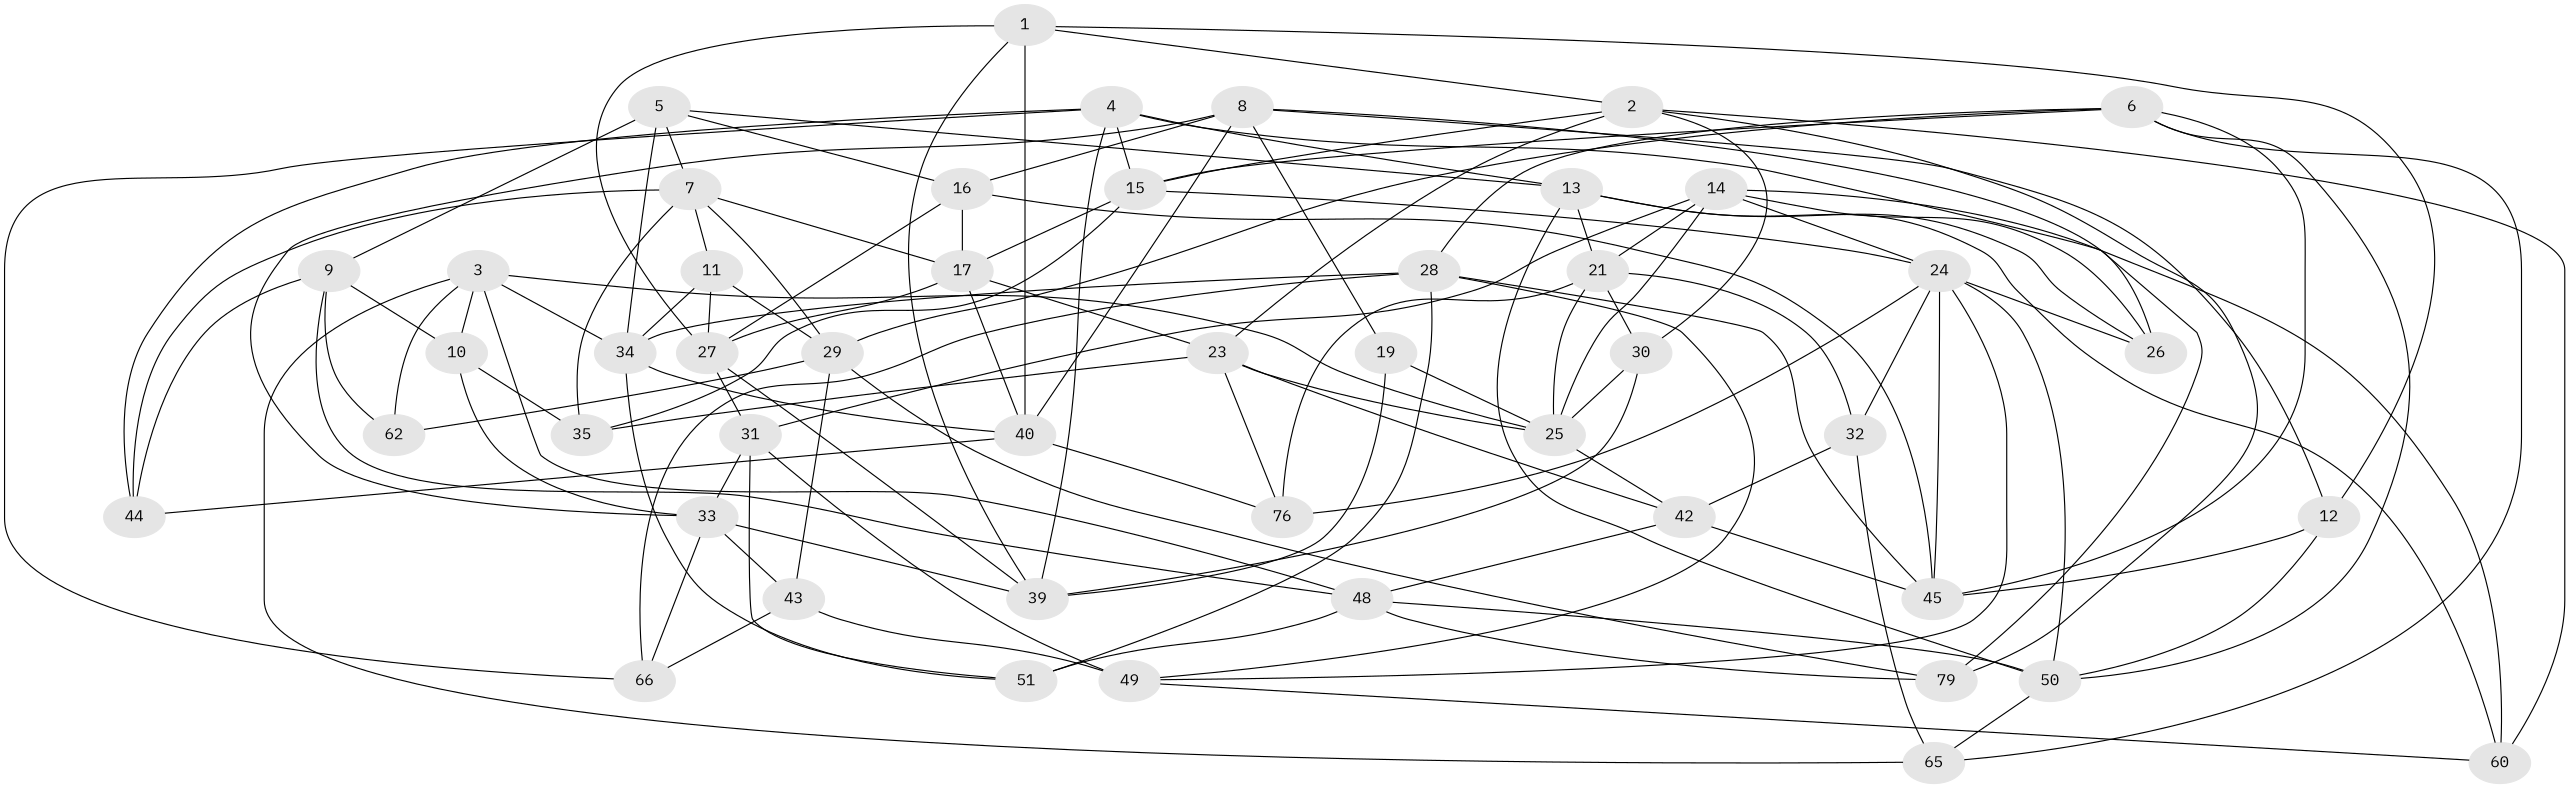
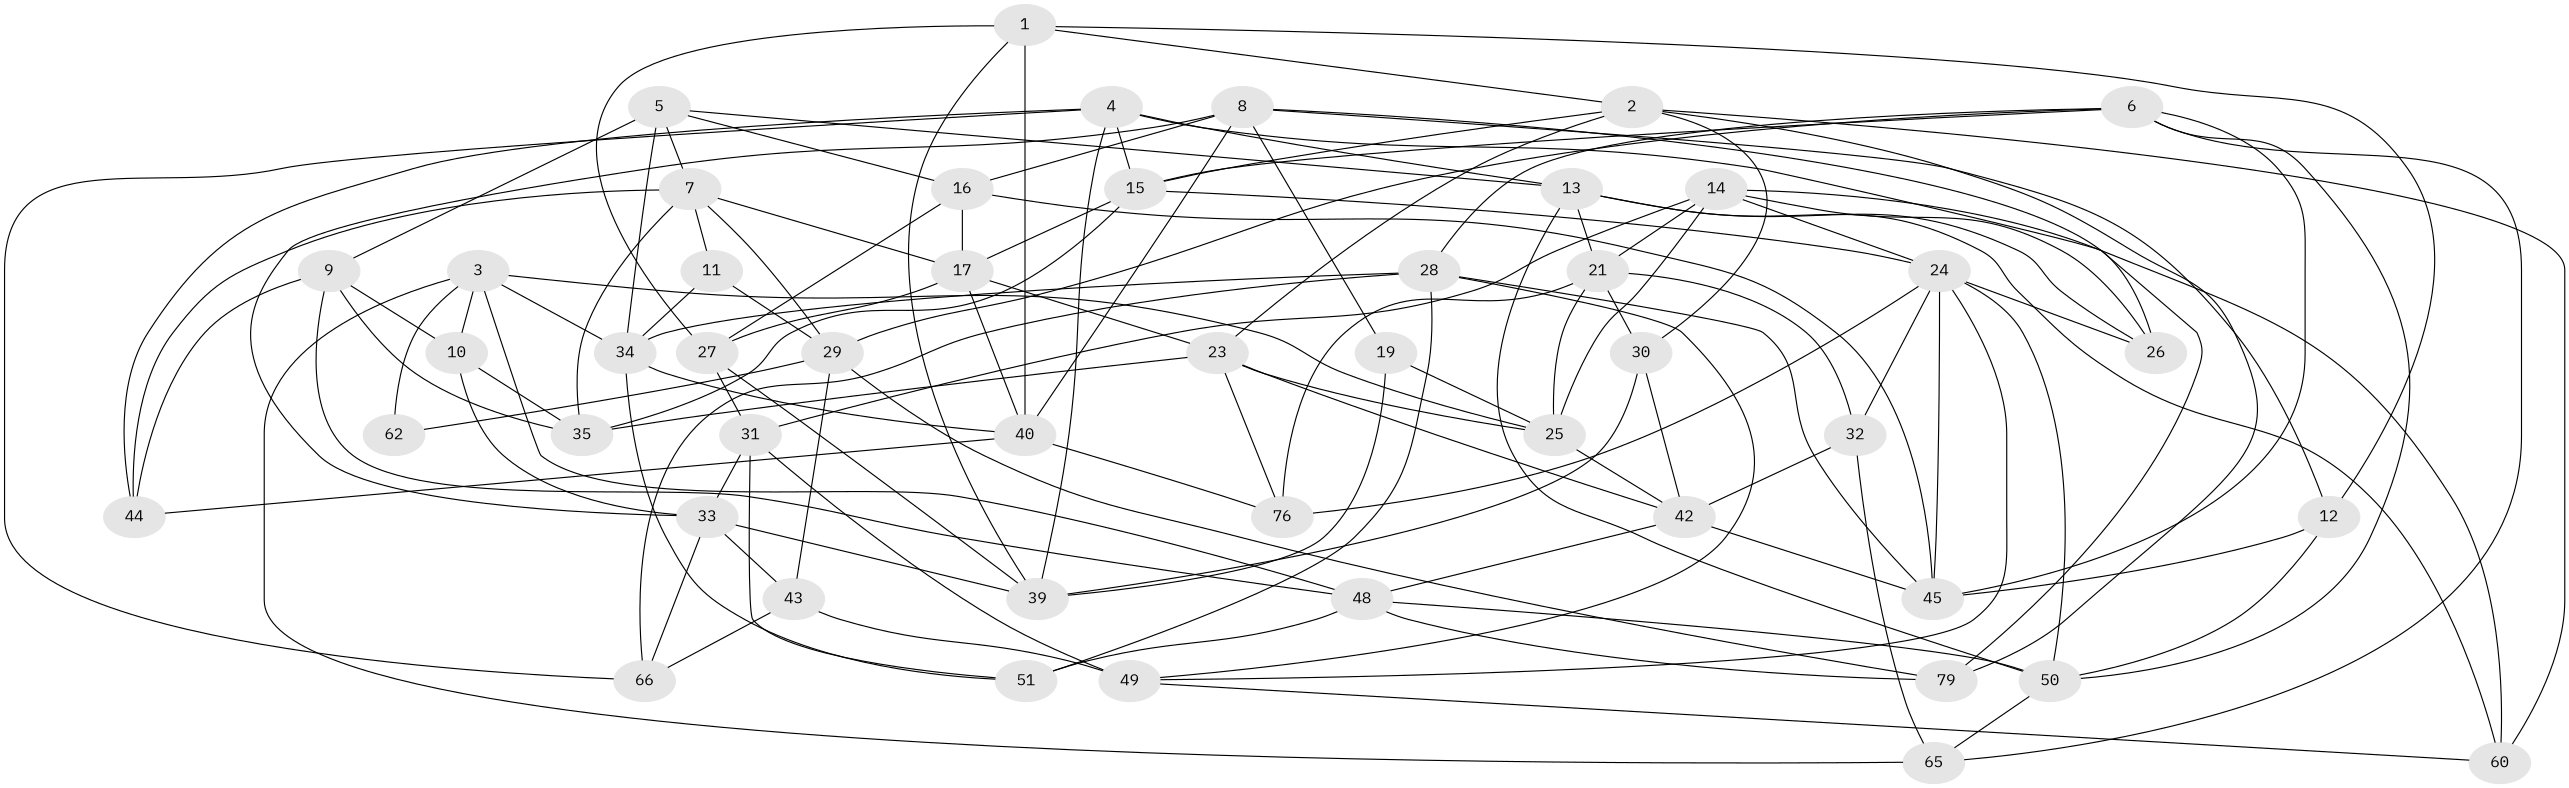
  graph {
    fontname="IBM Plex Mono"
    node [color=gray90 fontname="IBM Plex Mono" style=filled]
    edge [fontname="IBM Plex Mono"]
    1 [super="+20"]
    2 [super="+71"]
    12
    27 [super="+37"]
    39 [super="+78"]
    40 [super="+72"]
    15 [super="+41"]
    23 [super="+36"]
    30
    60
    79
    45 [super="+54"]
    50 [super="+56"]
    31 [super="+57"]
    32
    65
    42 [super="+64"]
    44
    76
    17 [super="+46"]
    35
    24 [super="+73"]
    25 [super="+47"]
    3 [super="+69"]
    10
    34 [super="+52"]
    48 [super="+53"]
    62
    33 [super="+38"]
    51
    4 [super="+22"]
    13 [super="+68"]
    66
    26
    21 [super="+63"]
    5 [super="+70"]
    7 [super="+77"]
    9 [super="+74"]
    16 [super="+59"]
    29 [super="+75"]
    11
    6 [super="+67"]
    28 [super="+55"]
    49 [super="+61"]
    43
    8 [super="+18"]
    19
    14 [super="+58"]
    1 -- 2
    1 -- 12
    1 -- 27
    1 -- 39
    1 -- 40
    2 -- 15
    2 -- 23
    2 -- 30
    2 -- 60
    2 -- 79
    12 -- 45
    12 -- 50
    27 -- 39
    27 -- 31
    40 -- 44
    40 -- 76
    15 -- 17
    15 -- 35
    15 -- 24
    23 -- 42
    23 -- 76
    23 -- 35
    23 -- 25
    30 -- 39
-   30 -- 25
+   30 -- 42
    50 -- 65
    31 -- 33
    31 -- 51
    31 -- 49 [weight=2]
    32 -- 65
    32 -- 42
    42 -- 45
    42 -- 48
    17 -- 27
    17 -- 40
    17 -- 23
    24 -- 45
    24 -- 50
    24 -- 32
    24 -- 76
    24 -- 26
    24 -- 49
    25 -- 42
    3 -- 65
    3 -- 25
    3 -- 10
    3 -- 34
    3 -- 48
    3 -- 62
    10 -- 35
    10 -- 33
    34 -- 40
    34 -- 51
    48 -- 79
    48 -- 50
    48 -- 51
    33 -- 39
    33 -- 66
    33 -- 43
    4 -- 39
    4 -- 15
    4 -- 79
    4 -- 44
    4 -- 13
    4 -- 66
    13 -- 60
    13 -- 50
    13 -- 26
    13 -- 21
    21 -- 30
    21 -- 32
    21 -- 76
    21 -- 25
    5 -- 34
    5 -- 13
    5 -- 7
    5 -- 9 [weight=2]
    5 -- 16
    7 -- 44
    7 -- 17
    7 -- 35
    7 -- 29
    7 -- 11
    9 -- 44
    9 -- 10
    9 -- 48
-   9 -- 62
+   9 -- 35
    16 -- 27
    16 -- 45
    16 -- 17
    29 -- 79
    29 -- 62
    29 -- 43
-   11 -- 27
    11 -- 34
    11 -- 29
    6 -- 15
    6 -- 45
    6 -- 50
    6 -- 65
    6 -- 29
    6 -- 28
    28 -- 45
    28 -- 34
    28 -- 51
    28 -- 66
    28 -- 49
    49 -- 60
    43 -- 66
    43 -- 49
    8 -- 12
    8 -- 40
    8 -- 33
    8 -- 26
    8 -- 16
    8 -- 19
    19 -- 39
    19 -- 25
    14 -- 60
    14 -- 31
    14 -- 24
    14 -- 25
    14 -- 26
    14 -- 21
  }
